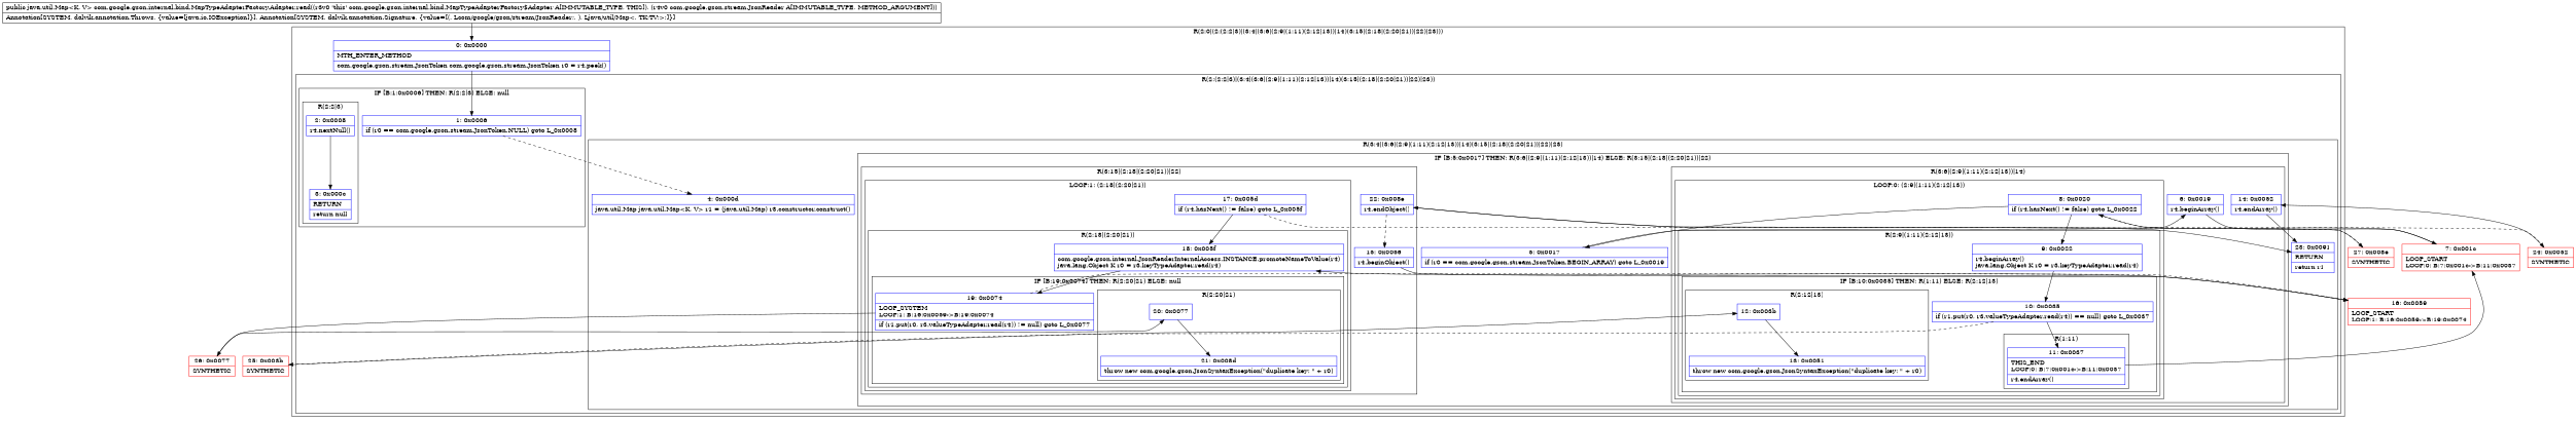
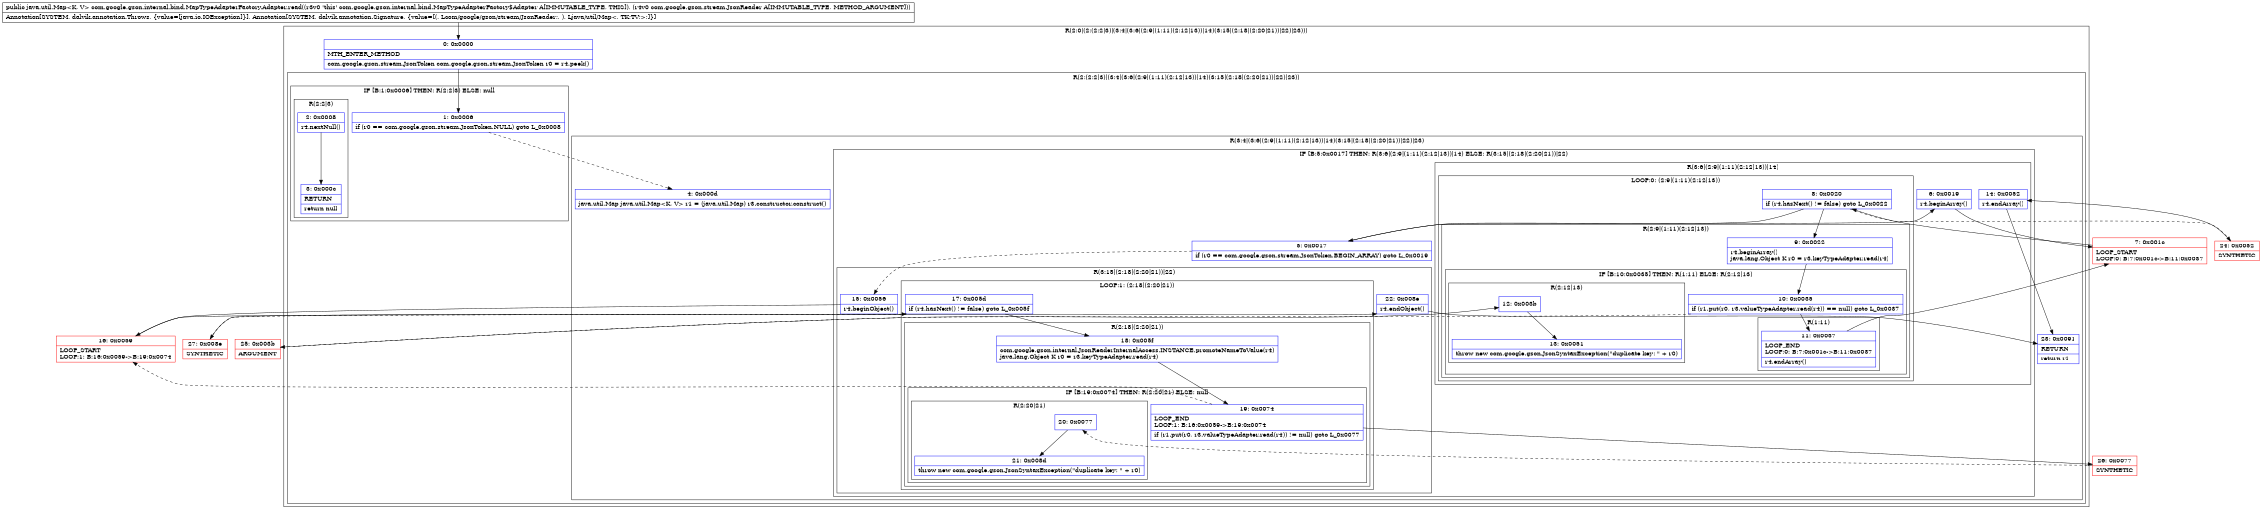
  digraph {
    node [color=blue shape=record]
    n1 [label="{2\:\ 0x0008|r4.nextNull()\l}"]
    n2 [label="{3\:\ 0x000c|RETURN\l|return null\l}"]
    n3 [label="{1\:\ 0x0006|if (r0 == com.google.gson.stream.JsonToken.NULL) goto L_0x0008\l}"]
-   n4 [label="{11\:\ 0x0037|THIS_END\lLOOP:0: B:7:0x001c\-\>B:11:0x0037\l|r4.endArray()\l}"]
+   n4 [label="{11\:\ 0x0037|LOOP_END\lLOOP:0: B:7:0x001c\-\>B:11:0x0037\l|r4.endArray()\l}"]
    n5 [label="{12\:\ 0x003b}"]
    n6 [label="{13\:\ 0x0051|throw new com.google.gson.JsonSyntaxException(\"duplicate key: \" + r0)\l}"]
    n7 [label="{10\:\ 0x0035|if (r1.put(r0, r3.valueTypeAdapter.read(r4)) == null) goto L_0x0037\l}"]
    n8 [label="{9\:\ 0x0022|r4.beginArray()\ljava.lang.Object K r0 = r3.keyTypeAdapter.read(r4)\l}"]
    n9 [label="{8\:\ 0x0020|if (r4.hasNext() != false) goto L_0x0022\l}"]
    n10 [label="{6\:\ 0x0019|r4.beginArray()\l}"]
    n11 [label="{14\:\ 0x0052|r4.endArray()\l}"]
    n12 [label="{20\:\ 0x0077}"]
    n13 [label="{21\:\ 0x008d|throw new com.google.gson.JsonSyntaxException(\"duplicate key: \" + r0)\l}"]
-   n14 [label="{19\:\ 0x0074|LOOP_SYSTEM\lLOOP:1: B:16:0x0059\-\>B:19:0x0074\l|if (r1.put(r0, r3.valueTypeAdapter.read(r4)) != null) goto L_0x0077\l}"]
+   n14 [label="{19\:\ 0x0074|LOOP_END\lLOOP:1: B:16:0x0059\-\>B:19:0x0074\l|if (r1.put(r0, r3.valueTypeAdapter.read(r4)) != null) goto L_0x0077\l}"]
    n15 [label="{18\:\ 0x005f|com.google.gson.internal.JsonReaderInternalAccess.INSTANCE.promoteNameToValue(r4)\ljava.lang.Object K r0 = r3.keyTypeAdapter.read(r4)\l}"]
    n16 [label="{17\:\ 0x005d|if (r4.hasNext() != false) goto L_0x005f\l}"]
    n17 [label="{15\:\ 0x0056|r4.beginObject()\l}"]
    n18 [label="{22\:\ 0x008e|r4.endObject()\l}"]
    n19 [label="{5\:\ 0x0017|if (r0 == com.google.gson.stream.JsonToken.BEGIN_ARRAY) goto L_0x0019\l}"]
    n20 [label="{4\:\ 0x000d|java.util.Map java.util.Map\<K, V\> r1 = (java.util.Map) r3.constructor.construct()\l}"]
    n21 [label="{23\:\ 0x0091|RETURN\l|return r1\l}"]
    n22 [label="{0\:\ 0x0000|MTH_ENTER_METHOD\l|com.google.gson.stream.JsonToken com.google.gson.stream.JsonToken r0 = r4.peek()\l}"]
    n23 [color=red label="{7\:\ 0x001c|LOOP_START\lLOOP:0: B:7:0x001c\-\>B:11:0x0037\l}"]
-   n24 [color=red label="{25\:\ 0x003b|SYNTHETIC\l}"]
+   n24 [color=red label="{25\:\ 0x003b|ARGUMENT\l}"]
    n25 [color=red label="{24\:\ 0x0052|SYNTHETIC\l}"]
    n26 [color=red label="{16\:\ 0x0059|LOOP_START\lLOOP:1: B:16:0x0059\-\>B:19:0x0074\l}"]
    n27 [color=red label="{26\:\ 0x0077|SYNTHETIC\l}"]
    n28 [color=red label="{27\:\ 0x008e|SYNTHETIC\l}"]
    n29 [label="{public java.util.Map\<K, V\> com.google.gson.internal.bind.MapTypeAdapterFactory.Adapter.read((r3v0 'this' com.google.gson.internal.bind.MapTypeAdapterFactory$Adapter A[IMMUTABLE_TYPE, THIS]), (r4v0 com.google.gson.stream.JsonReader A[IMMUTABLE_TYPE, METHOD_ARGUMENT]))  | Annotation[SYSTEM, dalvik.annotation.Throws, \{value=[java.io.IOException]\}], Annotation[SYSTEM, dalvik.annotation.Signature, \{value=[(, Lcom\/google\/gson\/stream\/JsonReader;, ), Ljava\/util\/Map\<, TK;TV;\>;]\}]\l}" color=""]
    subgraph cluster_1 {
      label="R(2:0|(2:(2:2|3)|(3:4|(3:6|(2:9|(1:11)(2:12|13))|14)(3:15|(2:18|(2:20|21))|22)|23)))"
      n22
      subgraph cluster_2 {
        label="R(2:(2:2|3)|(3:4|(3:6|(2:9|(1:11)(2:12|13))|14)(3:15|(2:18|(2:20|21))|22)|23))"
        subgraph cluster_3 {
          label="IF [B:1:0x0006] THEN: R(2:2|3) ELSE: null"
          n3
          subgraph cluster_4 {
            label="R(2:2|3)"
            n1
            n2
          }
        }
        subgraph cluster_5 {
          label="R(3:4|(3:6|(2:9|(1:11)(2:12|13))|14)(3:15|(2:18|(2:20|21))|22)|23)"
          n20
          n21
          subgraph cluster_6 {
            label="IF [B:5:0x0017] THEN: R(3:6|(2:9|(1:11)(2:12|13))|14) ELSE: R(3:15|(2:18|(2:20|21))|22)"
            n19
            subgraph cluster_7 {
              label="R(3:6|(2:9|(1:11)(2:12|13))|14)"
              n10
              n11
              subgraph cluster_8 {
                label="LOOP:0: (2:9|(1:11)(2:12|13))"
                n9
                subgraph cluster_9 {
                  label="R(2:9|(1:11)(2:12|13))"
                  n8
                  subgraph cluster_10 {
                    label="IF [B:10:0x0035] THEN: R(1:11) ELSE: R(2:12|13)"
                    n7
                    subgraph cluster_11 {
                      label="R(1:11)"
                      n4
                    }
                    subgraph cluster_12 {
                      label="R(2:12|13)"
                      n5
                      n6
                    }
                  }
                }
              }
            }
            subgraph cluster_13 {
              label="R(3:15|(2:18|(2:20|21))|22)"
              n17
              n18
              subgraph cluster_14 {
                label="LOOP:1: (2:18|(2:20|21))"
                n16
                subgraph cluster_15 {
                  label="R(2:18|(2:20|21))"
                  n15
                  subgraph cluster_16 {
                    label="IF [B:19:0x0074] THEN: R(2:20|21) ELSE: null"
                    n14
                    subgraph cluster_17 {
                      label="R(2:20|21)"
                      n12
                      n13
                    }
                  }
                }
              }
            }
          }
        }
      }
    }
    n1 -> n2
    n3 -> n20 [style=dashed]
    n4 -> n23
    n5 -> n6
    n7 -> n4
    n7 -> n24 [style=dashed]
    n8 -> n7
    n9 -> n8
    n9 -> n19
    n9 -> n25 [style=dashed]
    n10 -> n23
    n11 -> n21
    n12 -> n13
    n14 -> n26 [style=dashed]
    n14 -> n27
    n15 -> n14
    n16 -> n15
    n16 -> n28 [style=dashed]
    n17 -> n26
    n18 -> n21
    n19 -> n10
-   n18 -> n17 [style=dashed]
+   n19 -> n17 [style=dashed]
    n22 -> n3
    n23 -> n9
    n24 -> n5
    n25 -> n11
-   n26 -> n15
-   n27 -> n12
+   n26 -> n16
+   n27 -> n12 [style=dashed]
    n28 -> n18
    n29 -> n22
  }
